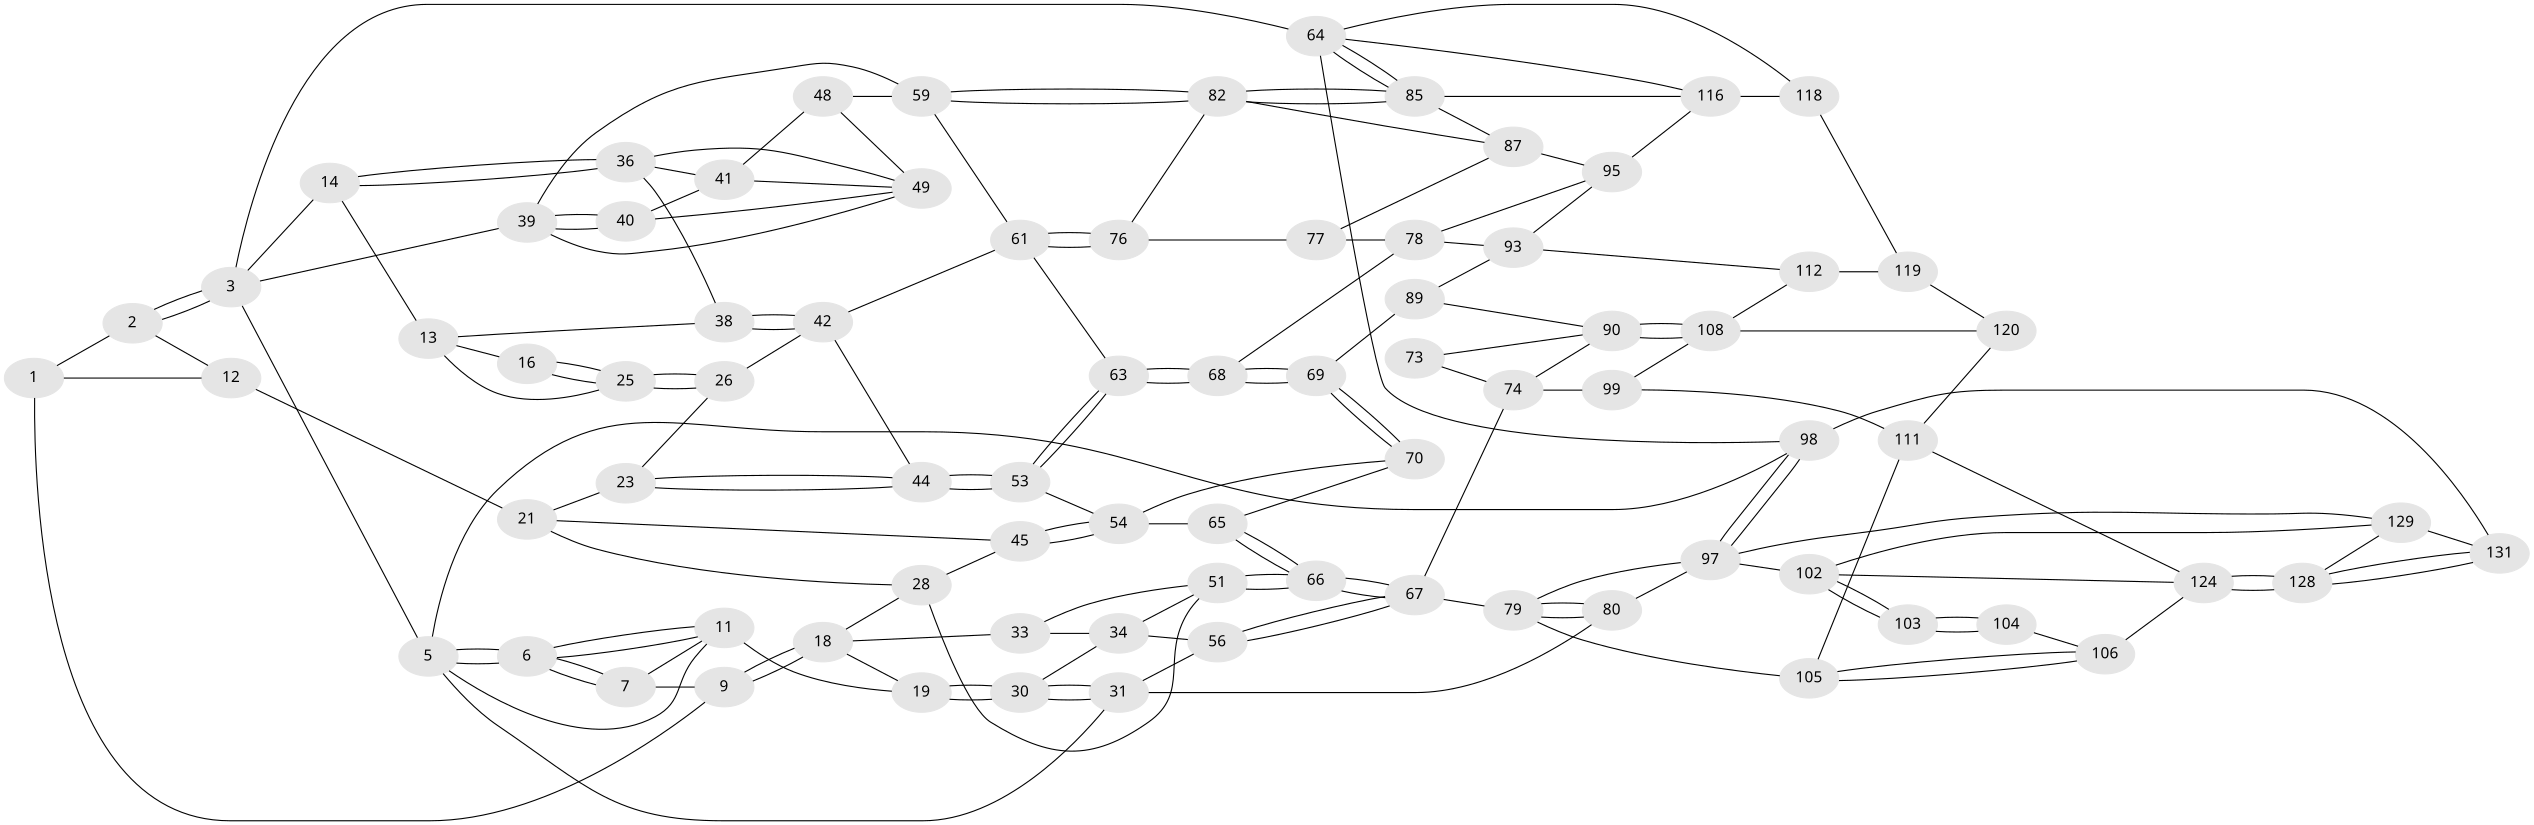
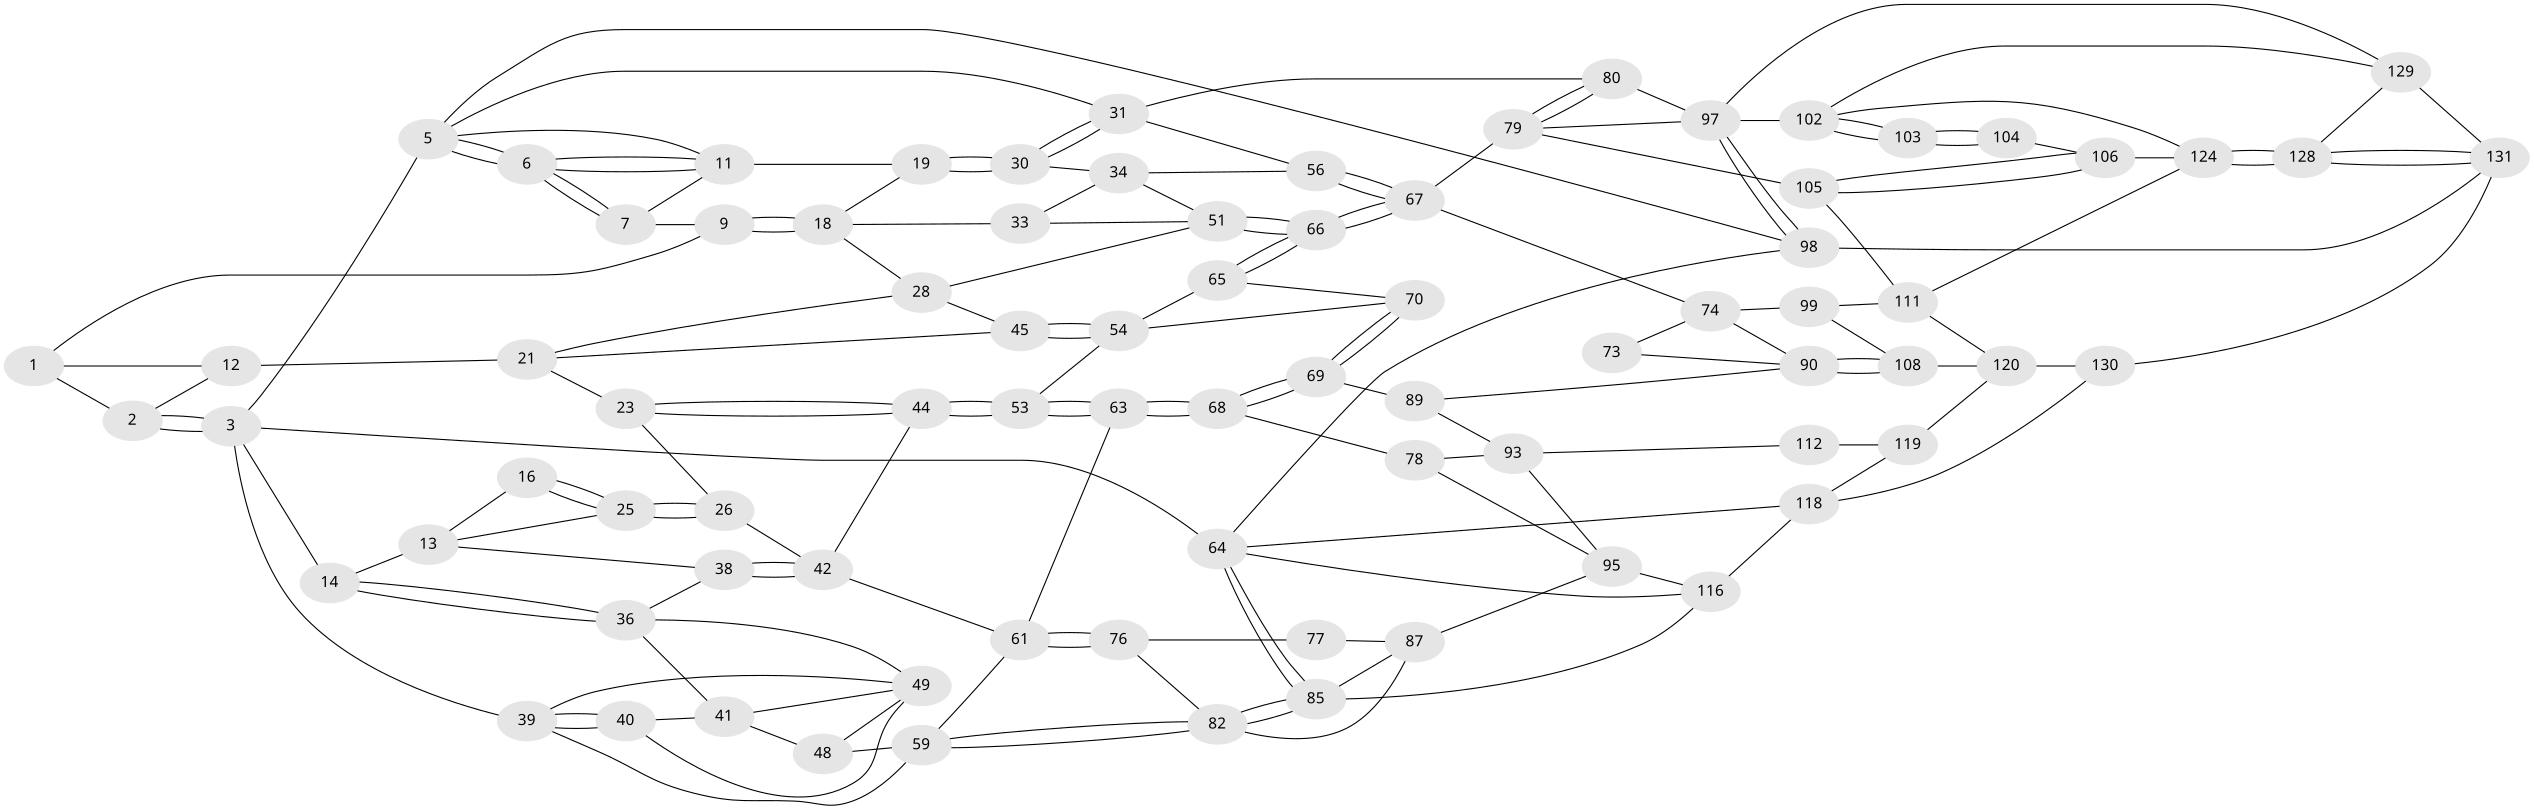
  graph {
    fontname="Noto Sans"
    rankdir=LR
    node [color=gray90 fontname="Noto Sans" style=filled]
    edge [fontname="Noto Sans"]
    1 [super="+8"]
    2
    9
    12 [super="+13"]
    3 [super="+4"]
    18 [super="+29"]
    21 [super="+22"]
    5 [super="+27"]
    14
    39 [super="+58"]
    n11 [label=64 super="+127"]
    6
    11 [super="+20"]
    31 [super="+32"]
    98
    n16 [label=13 super="+35"]
    36 [super="+37"]
    40
    49 [super="+50"]
    59 [super="+60"]
    85 [super="+115"]
    116 [super="+117"]
    118 [super="+132"]
    7 [super="+10"]
    19
    56
    80 [super="+81"]
    131 [super="+134"]
    28 [super="+46"]
    33
    30
    23 [super="+24"]
    45
    16
    25
    38
    41 [super="+47"]
    26
    42 [super="+43"]
    44
    51 [super="+52"]
    34 [super="+55"]
    54 [super="+64"]
    53
    61 [super="+62"]
    66
    67 [super="+75"]
    97 [super="+101"]
    48 [super="+57"]
    82 [super="+83"]
    63
    76
    65 [super="+71"]
    70
    68
    74 [super="+96"]
    79 [super="+100"]
    87 [super="+88"]
    77
    69 [super="+86"]
    78 [super="+92"]
    90 [super="+91"]
    99 [super="+110"]
    105
    89
    93 [super="+94"]
    95 [super="+114"]
    73
    108 [super="+109"]
    111 [super="+121"]
    112 [super="+113"]
    106
    102 [super="+126"]
    129 [super="+133"]
    119 [super="+122"]
+   130
    120 [super="+123"]
    103
    124 [super="+125"]
    104 [super="+107"]
    128
    1 -- 2
    1 -- 9
    1 -- 12
    2 -- 12
    2 -- 3
    2 -- 3
    9 -- 18
    9 -- 18
    12 -- 21
    3 -- 5
    3 -- 14
    3 -- 39
    3 -- n11
    18 -- 19
    18 -- 28
    18 -- 33
    21 -- 28
    21 -- 23
    21 -- 45
    5 -- 6
    5 -- 6
    5 -- 11
    5 -- 31
    5 -- 98
    14 -- n16
    14 -- 36
    14 -- 36
    39 -- 40
    39 -- 40
    39 -- 49
    39 -- 59
    n11 -- 98
    n11 -- 85
    n11 -- 85
    n11 -- 116
    n11 -- 118
    6 -- 11
    6 -- 11
    6 -- 7
    6 -- 7
    11 -- 19
    31 -- 56
    31 -- 80
    98 -- 131
    n16 -- 16
    n16 -- 25
    n16 -- 38
    36 -- 49
    36 -- 38
    36 -- 41
    40 -- 49
    40 -- 41
    59 -- 61
    59 -- 82
    59 -- 82
    85 -- 116
    85 -- 87
    116 -- 118
    118 -- 119
+   118 -- 130
    7 -- 9
    7 -- 11
    19 -- 30
    19 -- 30
    56 -- 67
    56 -- 67
    80 -- 97
    28 -- 45
    28 -- 51
    33 -- 51
    33 -- 34
    30 -- 31
    30 -- 31
    30 -- 34
    23 -- 26
    23 -- 44
    23 -- 44
    45 -- 54
    45 -- 54
    16 -- 25
    16 -- 25
    25 -- 26
    25 -- 26
    38 -- 42
    38 -- 42
    41 -- 49
    41 -- 48
    26 -- 42
    42 -- 44
    42 -- 61
    44 -- 53
    44 -- 53
    51 -- 66
    51 -- 66
    34 -- 56
    34 -- 51
    54 -- 65
    54 -- 70
    53 -- 54
    53 -- 63
    53 -- 63
    61 -- 63
    61 -- 76
    61 -- 76
    66 -- 67
    66 -- 67
    67 -- 74
    67 -- 79
    97 -- 98
    97 -- 98
    97 -- 102
    97 -- 129
    48 -- 49
    48 -- 59
    82 -- 85
    82 -- 85
    82 -- 87
    63 -- 68
    63 -- 68
    76 -- 82
    76 -- 77
    65 -- 66
    65 -- 66
    65 -- 70
    68 -- 69
    68 -- 69
    68 -- 78
    74 -- 90
    74 -- 99
    79 -- 80
    79 -- 80
    79 -- 97
    79 -- 105
    87 -- 95
    77 -- 87
-   77 -- 78
    69 -- 70
    69 -- 70
    69 -- 89
    78 -- 93
    78 -- 95
    90 -- 108
    90 -- 108
    99 -- 108
    99 -- 111
    105 -- 111
    105 -- 106
    105 -- 106
    89 -- 90
    89 -- 93
    93 -- 95
    93 -- 112
    95 -- 116
    73 -- 74
    73 -- 90
-   108 -- 112
    108 -- 120
    111 -- 120
    111 -- 124
    112 -- 119 [weight=2]
    106 -- 124
    102 -- 129
    102 -- 103
    102 -- 103
    102 -- 124
    129 -- 131
    119 -- 120
+   130 -- 131
+   120 -- 130
    103 -- 104 [weight=2]
    103 -- 104
    124 -- 128
    124 -- 128
    104 -- 106
    128 -- 131
    128 -- 131
    128 -- 129
  }
